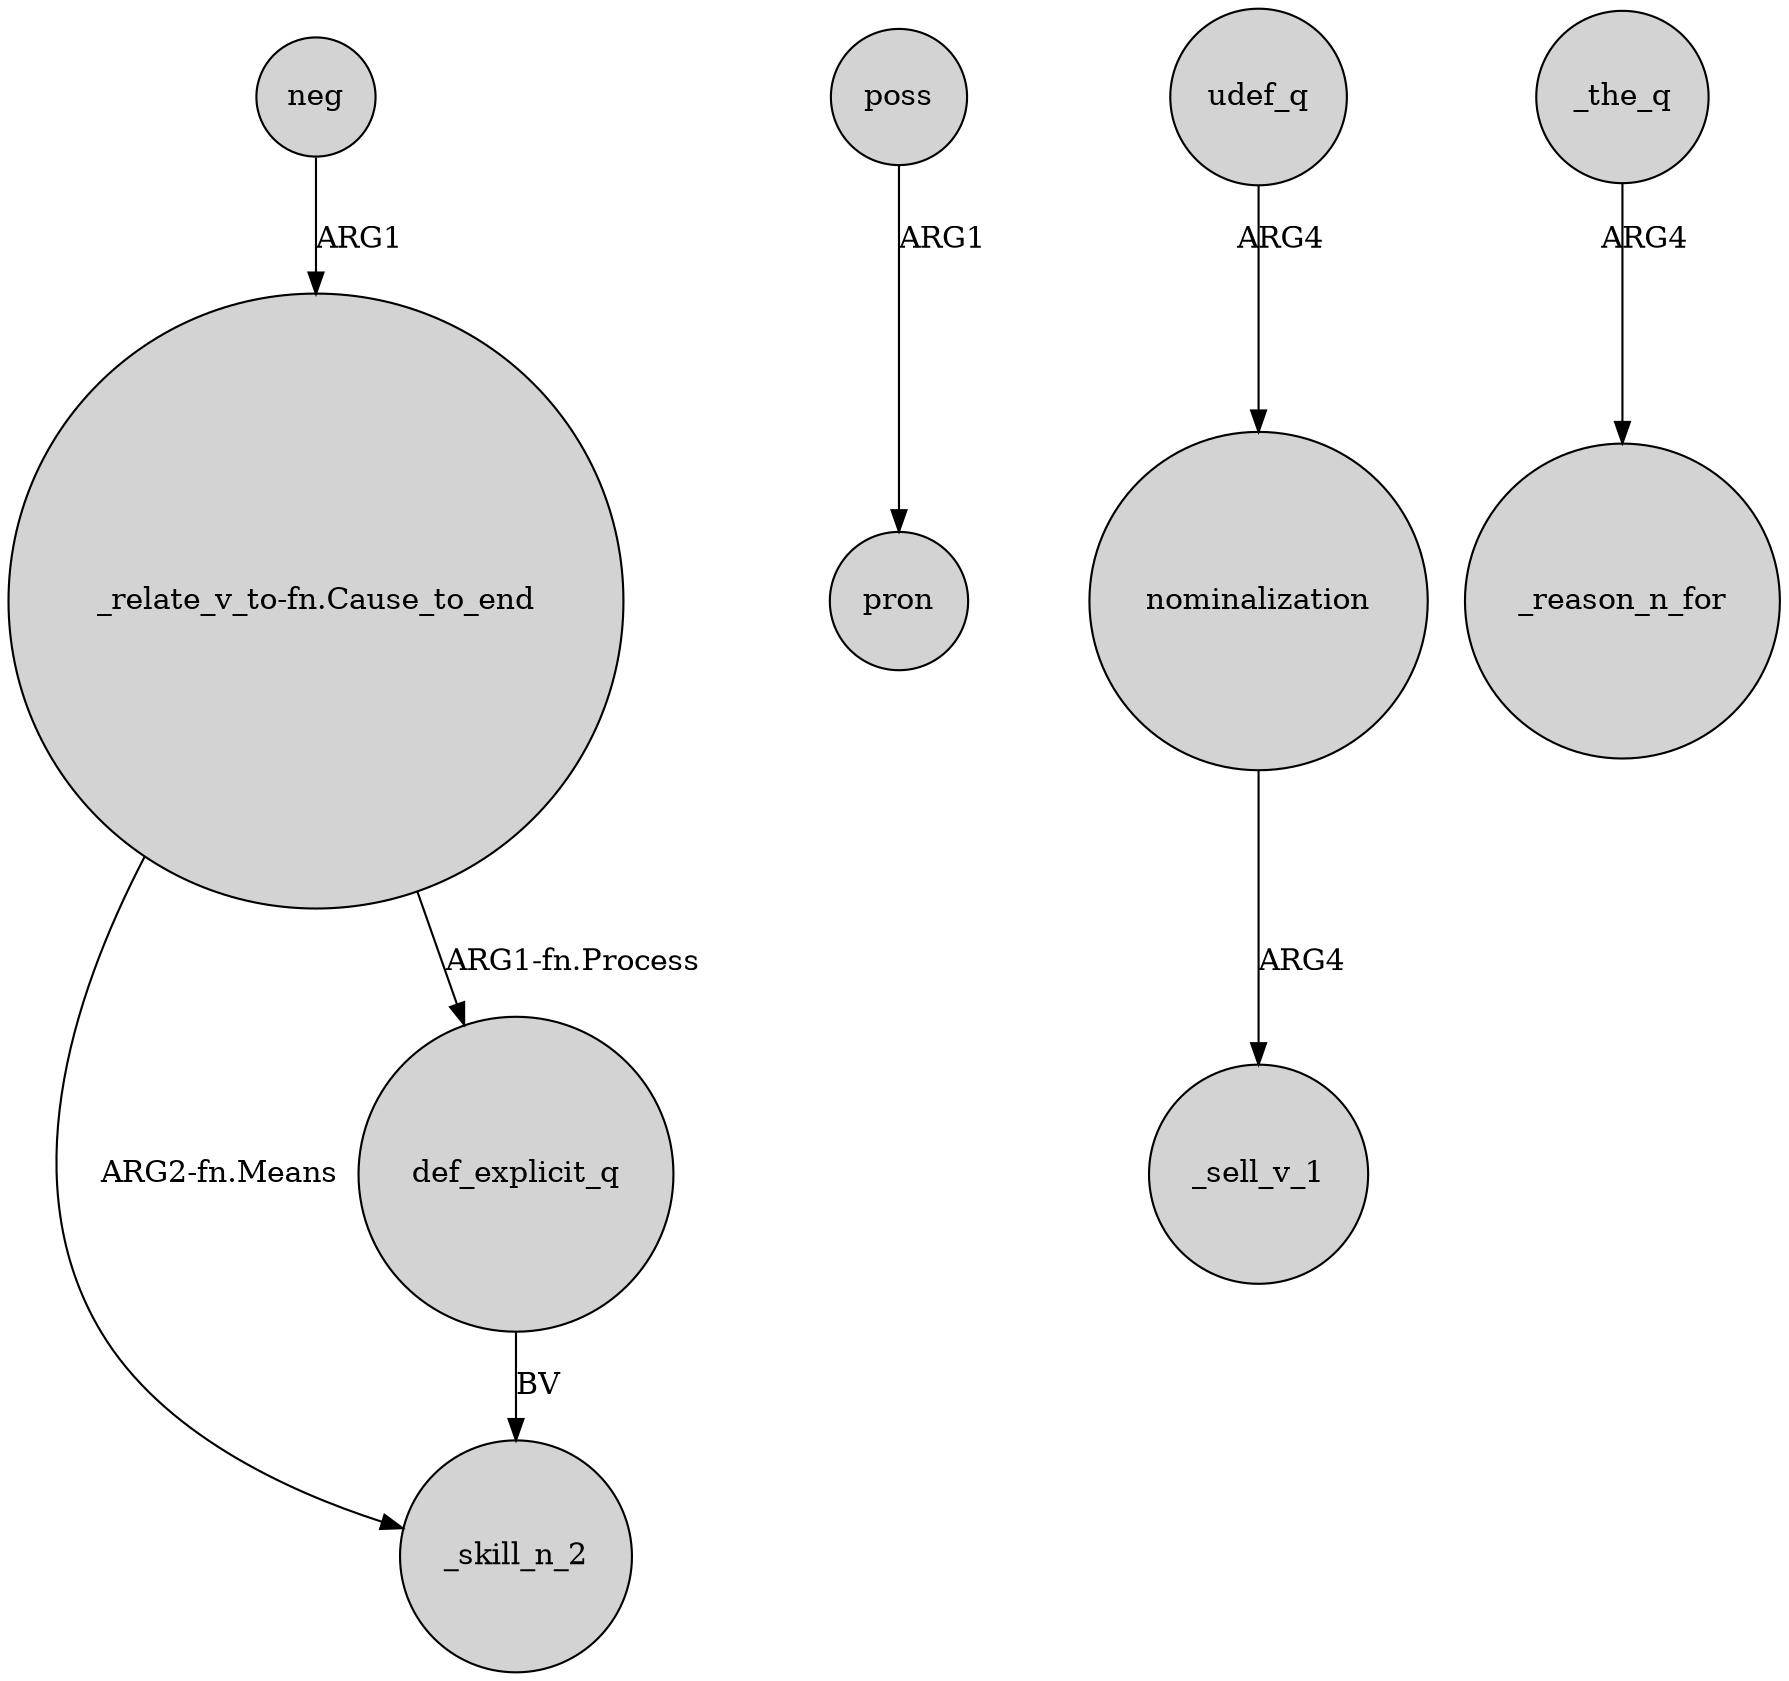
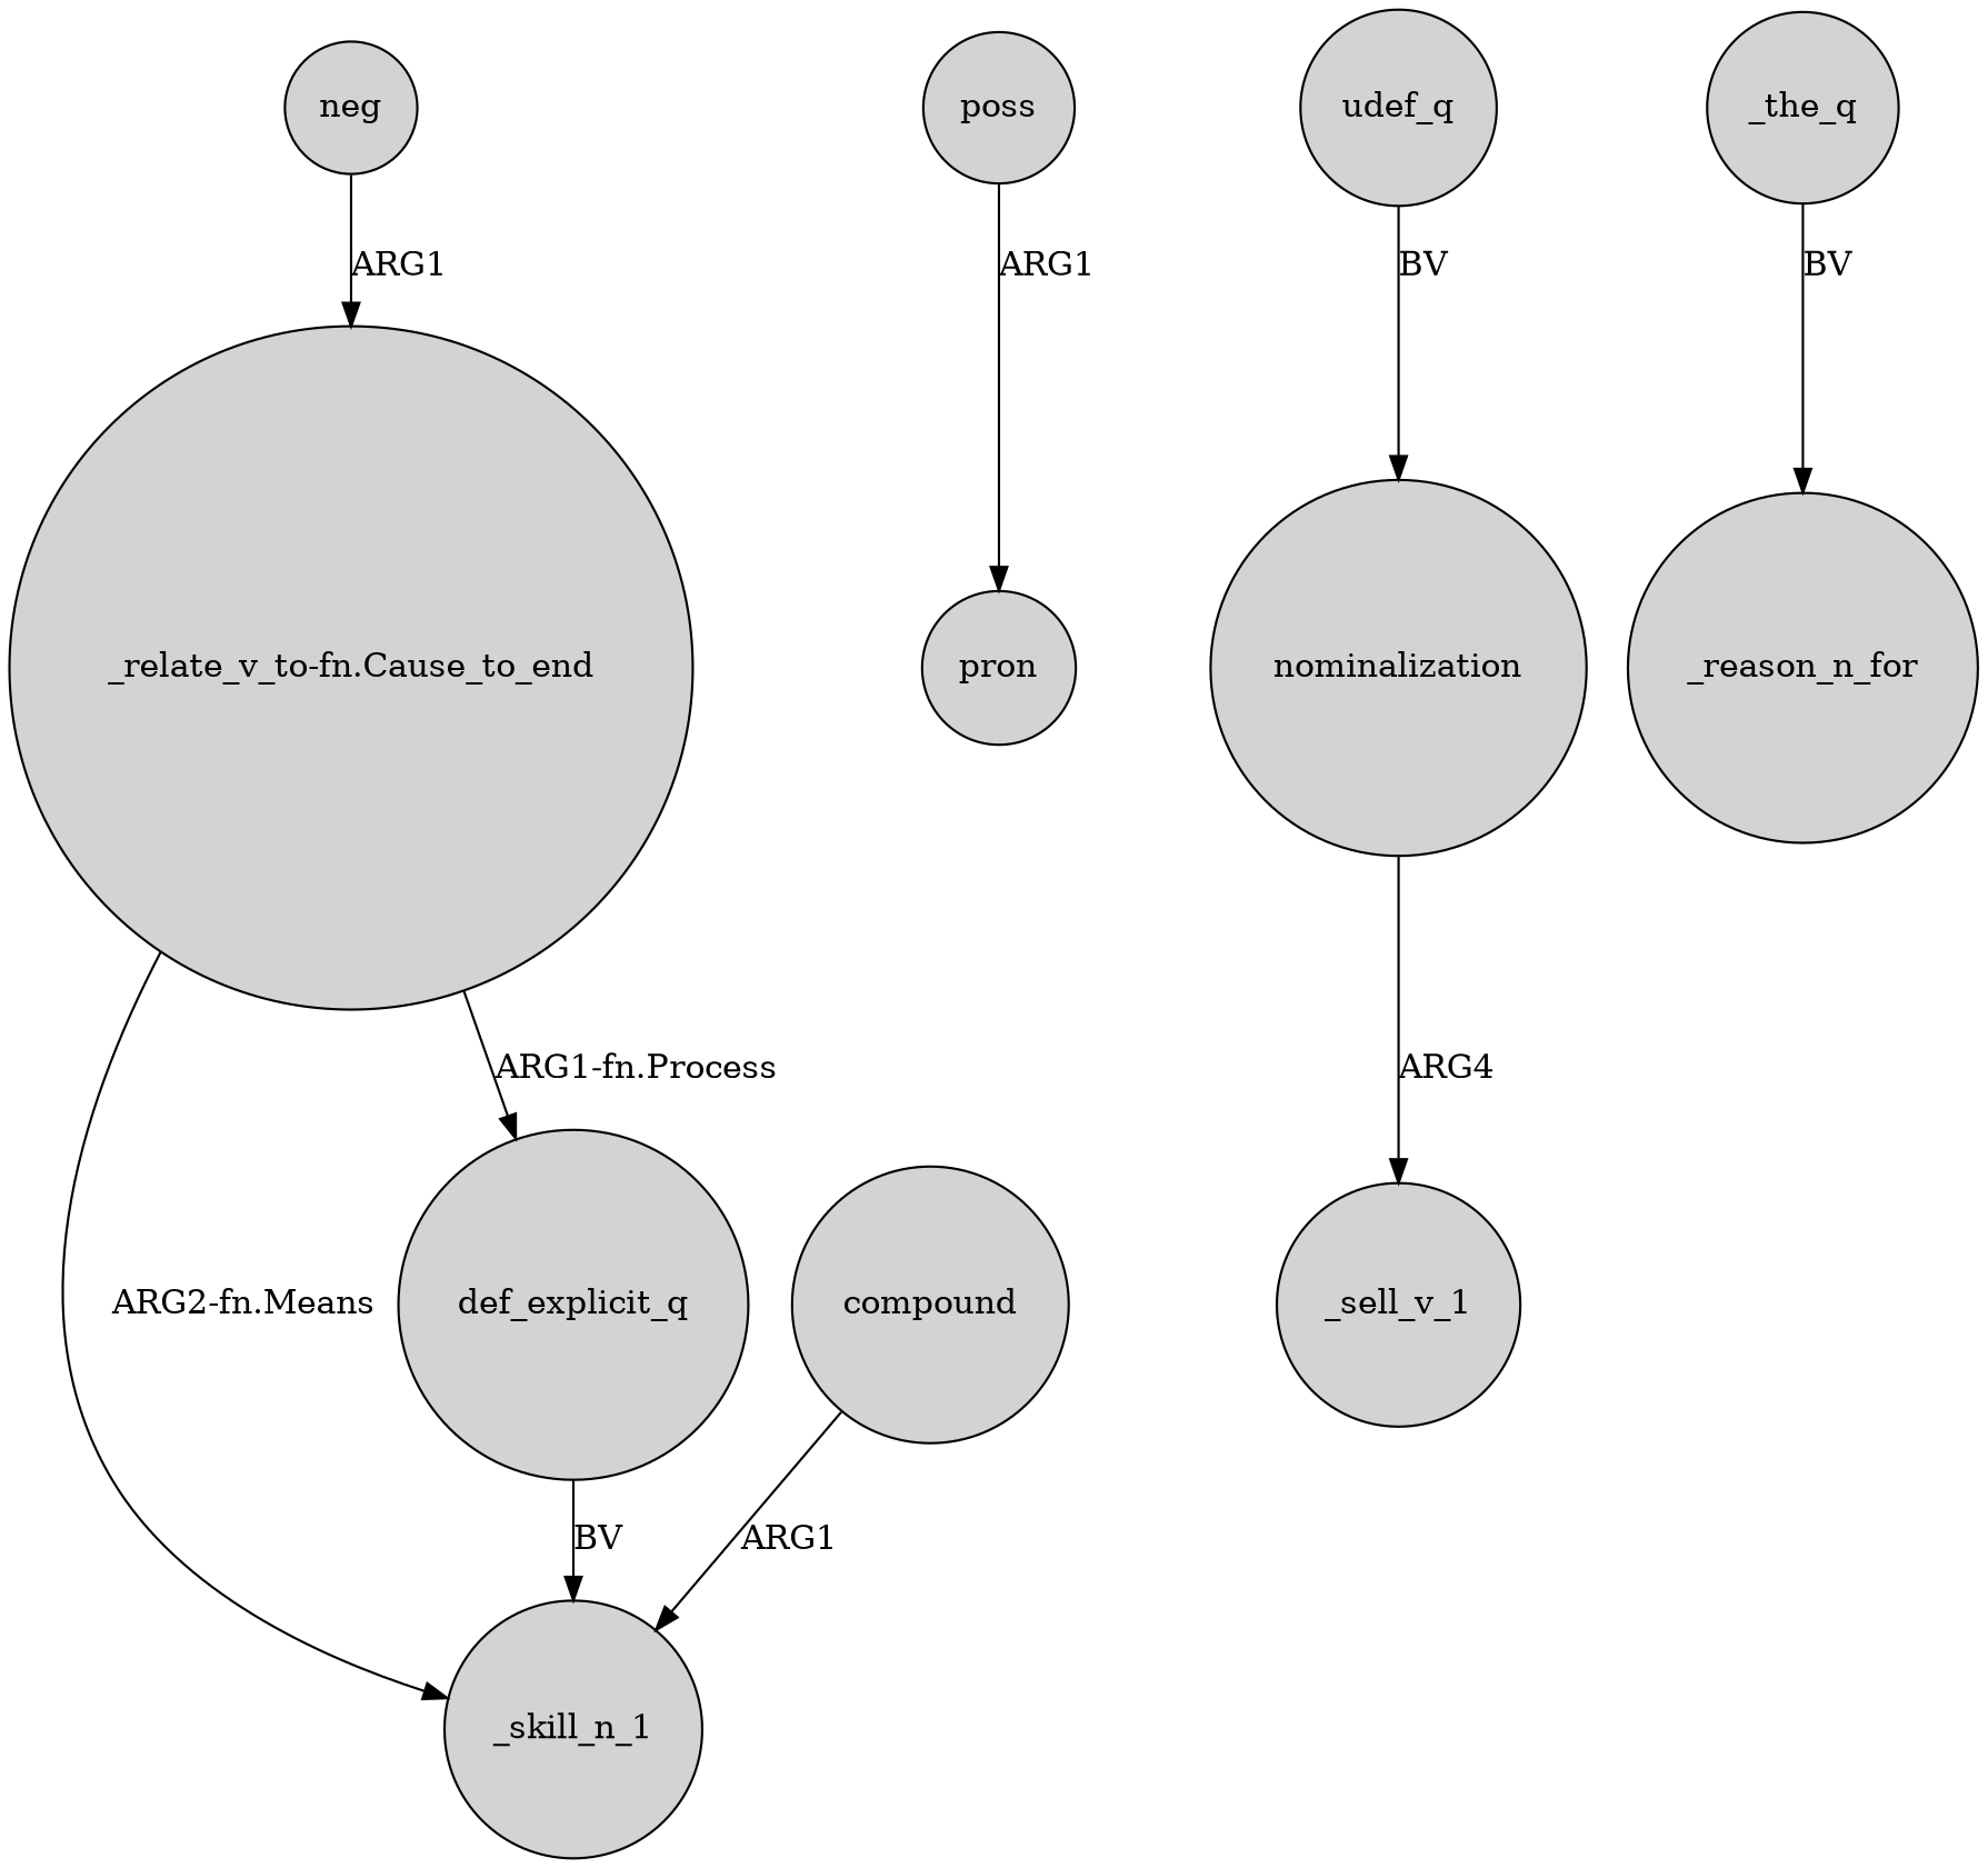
  digraph {
    node [shape=circle style=filled]
    neg
    "_relate_v_to-fn.Cause_to_end"
-   _skill_n_1 [label=_skill_n_2]
+   _skill_n_1
    def_explicit_q
    poss
    pron
+   compound
    nominalization
    _sell_v_1
    _the_q
    _reason_n_for
    udef_q
    neg -> "_relate_v_to-fn.Cause_to_end" [label=ARG1]
    "_relate_v_to-fn.Cause_to_end" -> _skill_n_1 [label="ARG2-fn.Means"]
    "_relate_v_to-fn.Cause_to_end" -> def_explicit_q [label="ARG1-fn.Process"]
    def_explicit_q -> _skill_n_1 [label=BV]
    poss -> pron [label=ARG1]
+   compound -> _skill_n_1 [label=ARG1]
    nominalization -> _sell_v_1 [label=ARG4]
-   _the_q -> _reason_n_for [label=ARG4]
-   udef_q -> nominalization [label=ARG4]
+   _the_q -> _reason_n_for [label=BV]
+   udef_q -> nominalization [label=BV]
  }
